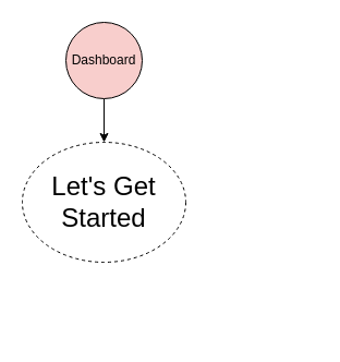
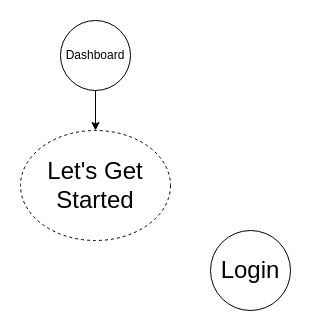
  <mxCell id="0" />
  <mxCell id="1" parent="0" />
  <mxCell id="2" style="edgeStyle=none;html=1;entryX=0.5;entryY=0;entryDx=0;entryDy=0;fontSize=24;" edge="1" parent="1" source="3" target="4"><mxGeometry relative="1" as="geometry" /></mxCell>
- <mxCell id="3" value="Dashboard" style="ellipse;whiteSpace=wrap;html=1;fillColor=#f8cecc;" vertex="1" parent="1"><mxGeometry x="60" y="20" width="70" height="70" as="geometry" /></mxCell>
+ <mxCell id="3" value="Dashboard" style="ellipse;whiteSpace=wrap;html=1;" vertex="1" parent="1"><mxGeometry x="60" y="20" width="70" height="70" as="geometry" /></mxCell>
  <mxCell id="4" value="Let's Get Started" style="ellipse;whiteSpace=wrap;html=1;fontSize=24;dashed=1;" vertex="1" parent="1"><mxGeometry x="20" y="130" width="150" height="110" as="geometry" /></mxCell>
+ <mxCell id="5" value="Login" style="ellipse;whiteSpace=wrap;html=1;fontSize=24;" vertex="1" parent="1"><mxGeometry x="210" y="230" width="80" height="80" as="geometry" /></mxCell>
